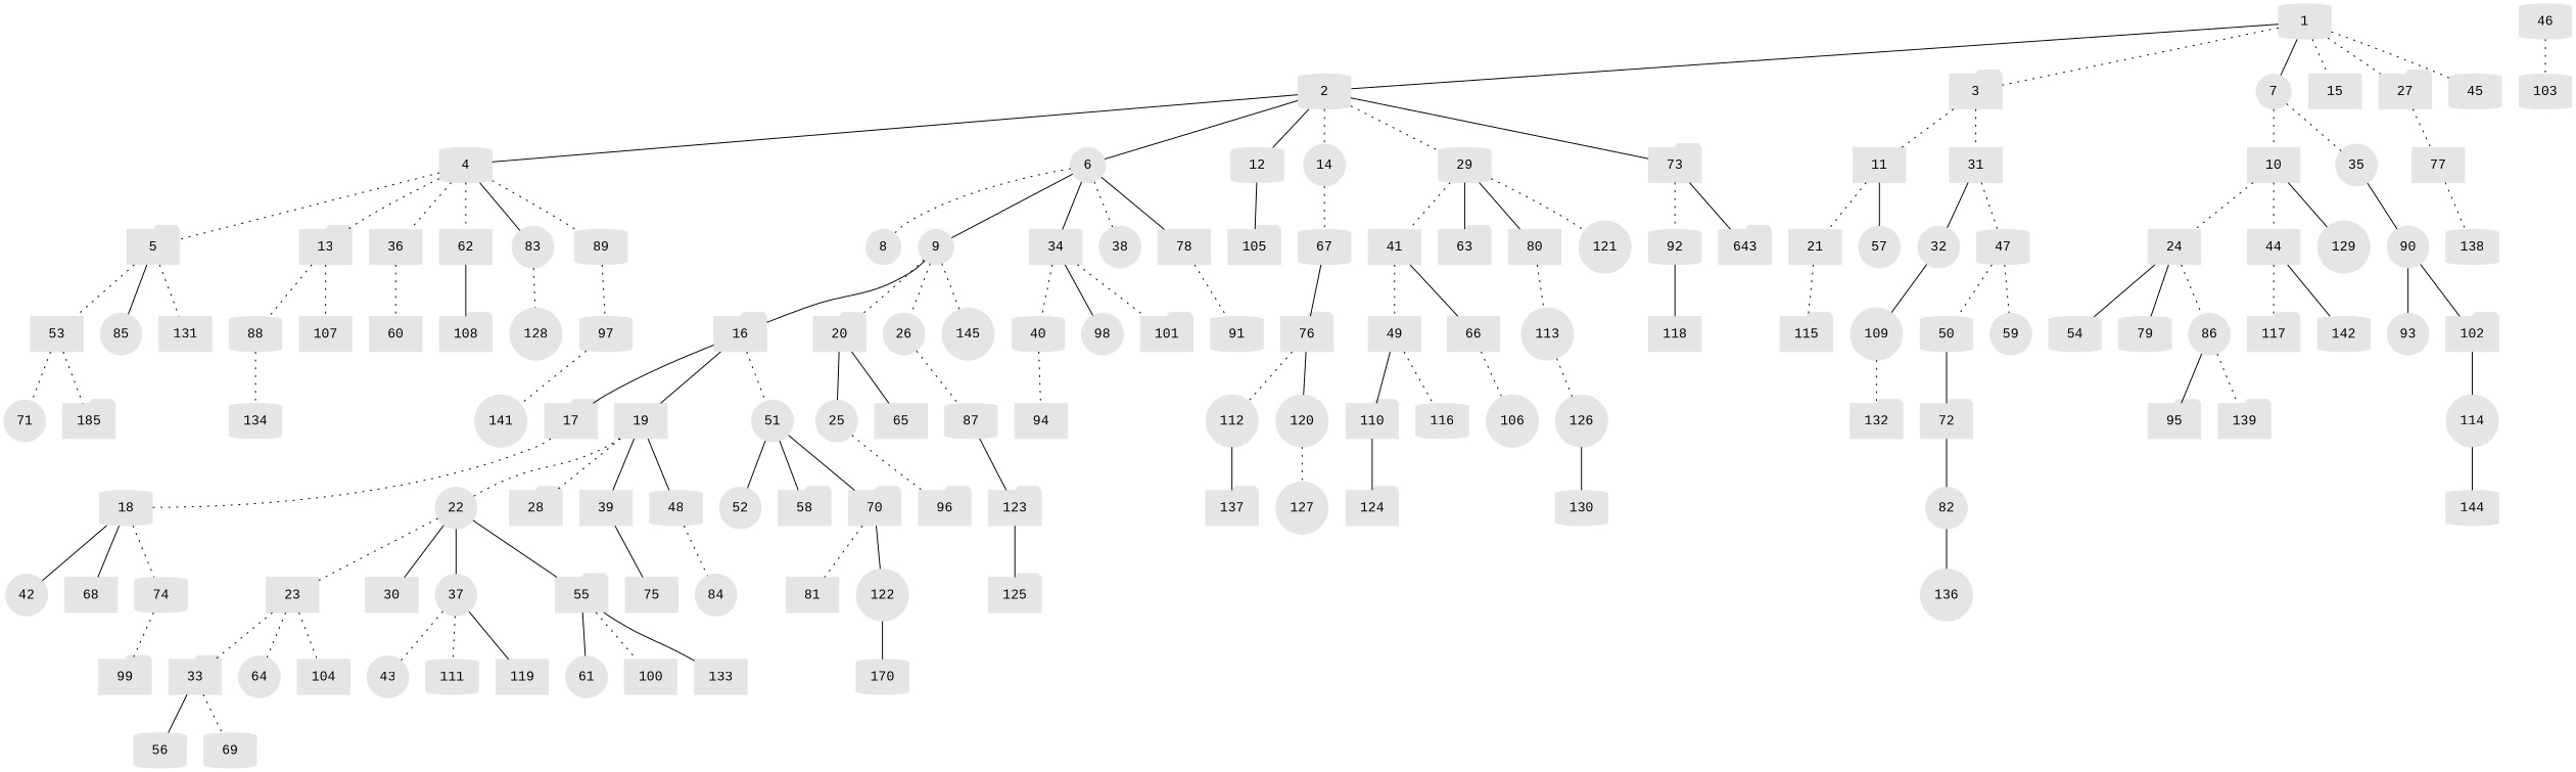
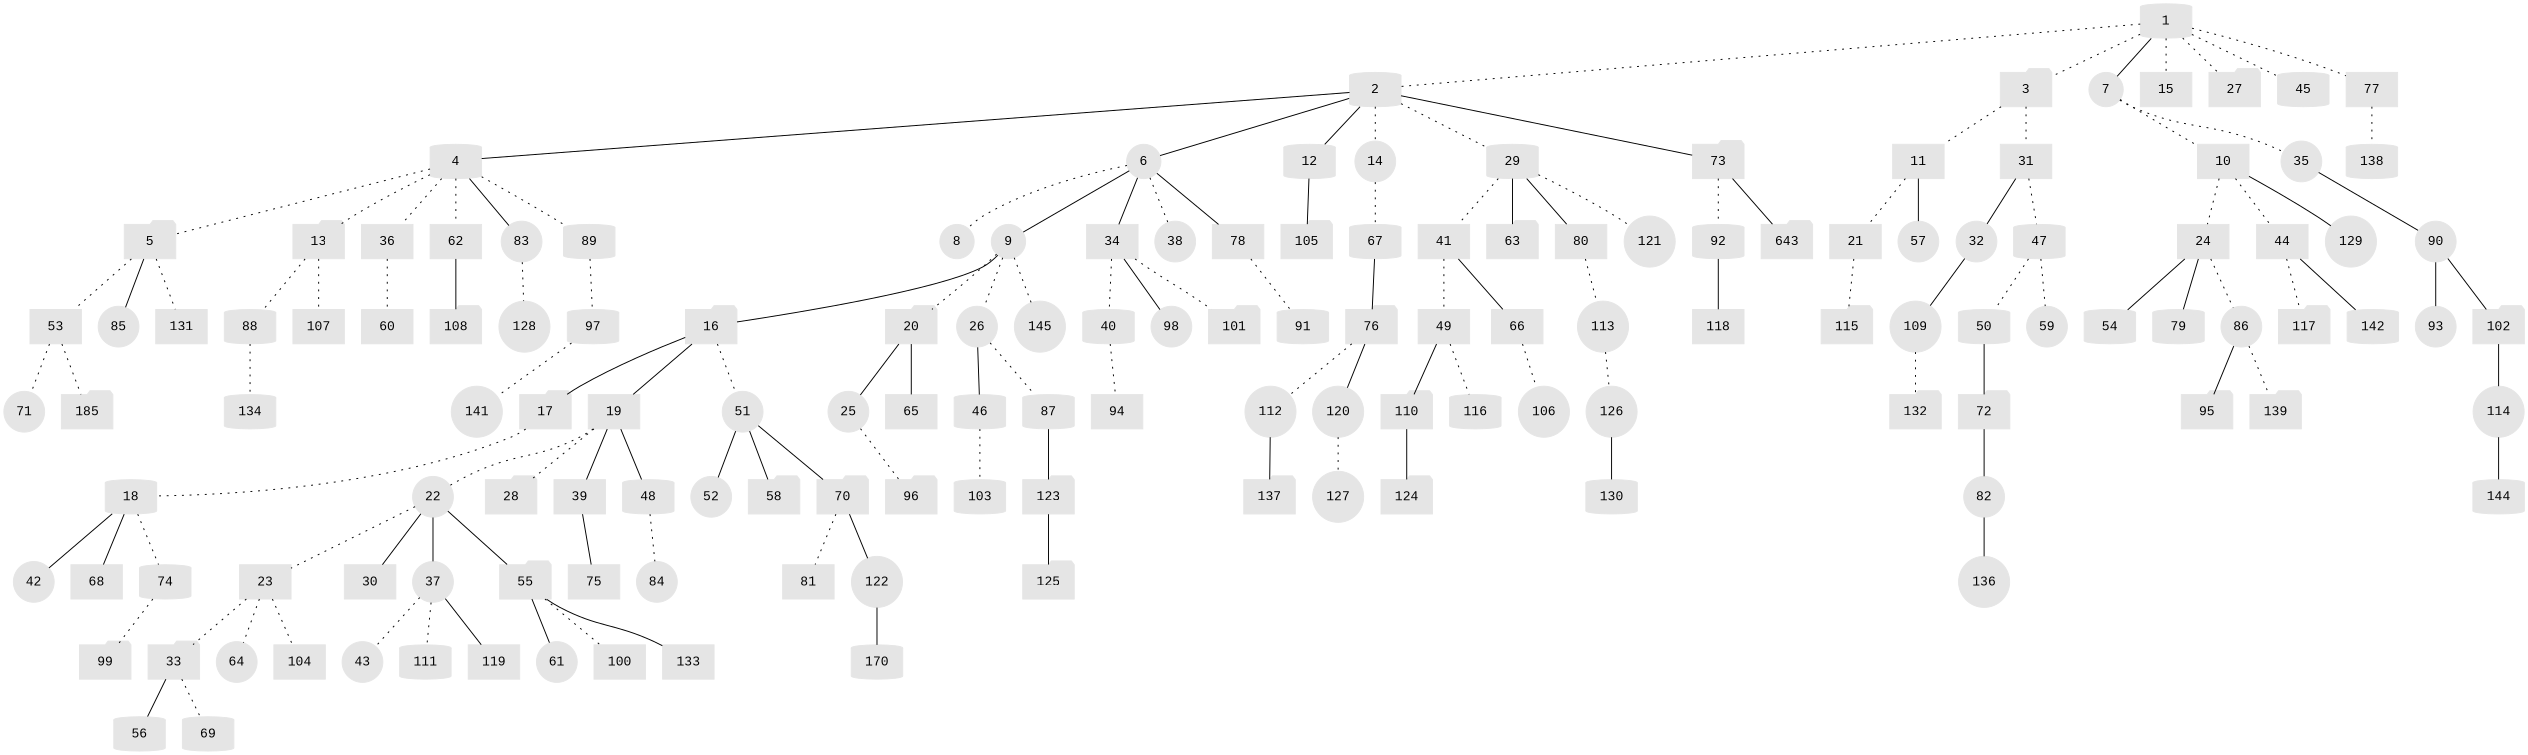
  graph {
    fontname="Liberation Mono"
    node [color=gray90 fontname="Liberation Mono" shape=circle style=filled]
    edge [fontname="Liberation Mono" style=dotted]
    1 [shape=cylinder]
    2 [shape=cylinder]
    3 [shape=folder]
    7
    15 [shape=box]
    27 [shape=folder]
    45 [shape=cylinder]
    77 [shape=box]
    4 [shape=cylinder]
    6
    12 [shape=cylinder]
    14
    29 [shape=cylinder]
    73 [shape=folder]
    11 [shape=box]
    31 [shape=box]
    10 [shape=box]
    35
    138 [shape=cylinder]
    5 [shape=folder]
    13 [shape=folder]
    36 [shape=box]
    62 [shape=box]
    83
    89 [shape=cylinder]
    8
    9
    34 [shape=box]
    38
    78 [shape=box]
    105 [shape=folder]
    67 [shape=cylinder]
    41 [shape=box]
    63 [shape=folder]
    80 [shape=box]
    121
    92 [shape=cylinder]
    n38 [label=643 shape=folder]
    21 [shape=box]
    57
    32
    47 [shape=cylinder]
    53 [shape=box]
    85
    131 [shape=box]
    88 [shape=cylinder]
    107 [shape=box]
    60 [shape=box]
    108 [shape=folder]
    128
    97 [shape=cylinder]
    71
    n53 [label=185 shape=folder]
    16 [shape=folder]
    20 [shape=folder]
    26
    145
    40 [shape=cylinder]
    98
    101 [shape=folder]
    91 [shape=cylinder]
    24 [shape=box]
    44 [shape=box]
    129
    90
    17 [shape=folder]
    19 [shape=box]
    51
    25
    65 [shape=box]
    46 [shape=cylinder]
    87 [shape=cylinder]
    54 [shape=cylinder]
    79 [shape=cylinder]
    86
    117 [shape=folder]
    142 [shape=cylinder]
    115 [shape=folder]
    134 [shape=cylinder]
    76 [shape=folder]
    18 [shape=cylinder]
    22
    28 [shape=folder]
    39 [shape=box]
    48 [shape=cylinder]
    52
    58 [shape=folder]
    70 [shape=folder]
    42
    68 [shape=box]
    74 [shape=cylinder]
    99 [shape=folder]
    23 [shape=box]
    30 [shape=box]
    37
    55 [shape=folder]
    75 [shape=box]
    84
    96 [shape=folder]
    33 [shape=folder]
    64
    104 [shape=box]
    43
    111 [shape=cylinder]
    119 [shape=box]
    61
    100 [shape=box]
    133 [shape=box]
    56 [shape=cylinder]
    69 [shape=cylinder]
    95 [shape=folder]
    139 [shape=folder]
    103 [shape=cylinder]
    123 [shape=folder]
    49 [shape=box]
    66 [shape=box]
    113
    109
    50 [shape=cylinder]
    59
    132 [shape=folder]
    94 [shape=box]
    93
    102 [shape=folder]
    110 [shape=folder]
    116 [shape=cylinder]
    106
    72 [shape=folder]
    124 [shape=folder]
    82
    81 [shape=box]
    122
    112
    120
    n135 [label=170 shape=cylinder]
    136
    118 [shape=box]
    137 [shape=folder]
    127
    126
    125 [shape=folder]
    141
    114
    144 [shape=cylinder]
    130 [shape=cylinder]
-   1 -- 2 [style=solid]
+   1 -- 2
    1 -- 3
    1 -- 7 [style=solid]
    1 -- 15
    1 -- 27
    1 -- 45
-   27 -- 77
+   1 -- 77
    2 -- 4 [style=solid]
    2 -- 6 [style=solid]
    2 -- 12 [style=solid]
    2 -- 14
    2 -- 29
    2 -- 73 [style=solid]
    3 -- 11
    3 -- 31
    7 -- 10
    7 -- 35
    77 -- 138
    4 -- 5
    4 -- 13
    4 -- 36
    4 -- 62
    4 -- 83 [style=solid]
    4 -- 89
    6 -- 8
    6 -- 9 [style=solid]
    6 -- 34 [style=solid]
    6 -- 38
    6 -- 78 [style=solid]
    12 -- 105 [style=solid]
    14 -- 67
    29 -- 41
    29 -- 63 [style=solid]
    29 -- 80 [style=solid]
    29 -- 121
    73 -- 92
    73 -- n38 [style=solid]
    11 -- 21
    11 -- 57 [style=solid]
    31 -- 32 [style=solid]
    31 -- 47
    10 -- 24
    10 -- 44
    10 -- 129 [style=solid]
    35 -- 90 [style=solid]
    5 -- 53
    5 -- 85 [style=solid]
    5 -- 131
    13 -- 88
    13 -- 107
    36 -- 60
    62 -- 108 [style=solid]
    83 -- 128
    89 -- 97
    9 -- 16 [style=solid]
    9 -- 20
    9 -- 26
    9 -- 145
    34 -- 40
    34 -- 98 [style=solid]
    34 -- 101
    78 -- 91
    67 -- 76 [style=solid]
    41 -- 49
    41 -- 66 [style=solid]
    80 -- 113
    92 -- 118 [style=solid]
    21 -- 115
    32 -- 109 [style=solid]
    47 -- 50
    47 -- 59
    53 -- 71
    53 -- n53
    88 -- 134
    97 -- 141
    16 -- 17 [style=solid]
    16 -- 19 [style=solid]
    16 -- 51
    20 -- 25 [style=solid]
    20 -- 65 [style=solid]
+   26 -- 46 [style=solid]
    26 -- 87
    40 -- 94
    24 -- 54 [style=solid]
    24 -- 79 [style=solid]
    24 -- 86
    44 -- 117
    44 -- 142 [style=solid]
    90 -- 93 [style=solid]
    90 -- 102 [style=solid]
    17 -- 18
    19 -- 22
    19 -- 28
    19 -- 39 [style=solid]
    19 -- 48 [style=solid]
    51 -- 52 [style=solid]
    51 -- 58 [style=solid]
    51 -- 70 [style=solid]
    25 -- 96
    46 -- 103
    87 -- 123 [style=solid]
    86 -- 95 [style=solid]
    86 -- 139
    76 -- 112
    76 -- 120 [style=solid]
    18 -- 42 [style=solid]
    18 -- 68 [style=solid]
    18 -- 74
    22 -- 23
    22 -- 30 [style=solid]
    22 -- 37 [style=solid]
    22 -- 55 [style=solid]
    39 -- 75 [style=solid]
    48 -- 84
    70 -- 81
    70 -- 122 [style=solid]
    74 -- 99
    23 -- 33
    23 -- 64
    23 -- 104
    37 -- 43
    37 -- 111
    37 -- 119 [style=solid]
    55 -- 61 [style=solid]
    55 -- 100
    55 -- 133 [style=solid]
    33 -- 56 [style=solid]
    33 -- 69
    123 -- 125 [style=solid]
    49 -- 110 [style=solid]
    49 -- 116
    66 -- 106
    113 -- 126
    109 -- 132
    50 -- 72 [style=solid]
    102 -- 114 [style=solid]
    110 -- 124 [style=solid]
    72 -- 82 [style=solid]
    82 -- 136 [style=solid]
    122 -- n135 [style=solid]
    112 -- 137 [style=solid]
    120 -- 127
    126 -- 130 [style=solid]
    114 -- 144 [style=solid]
  }
